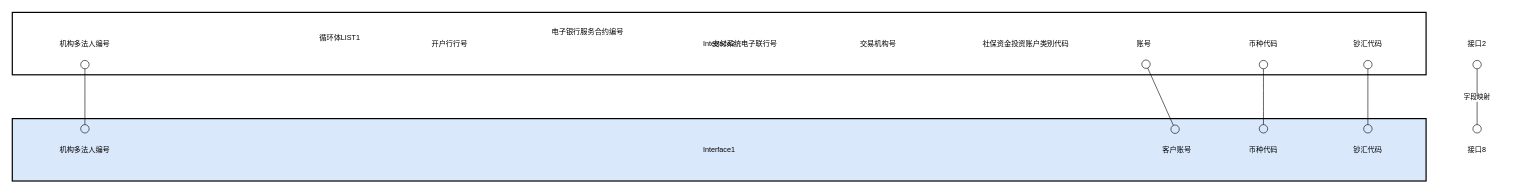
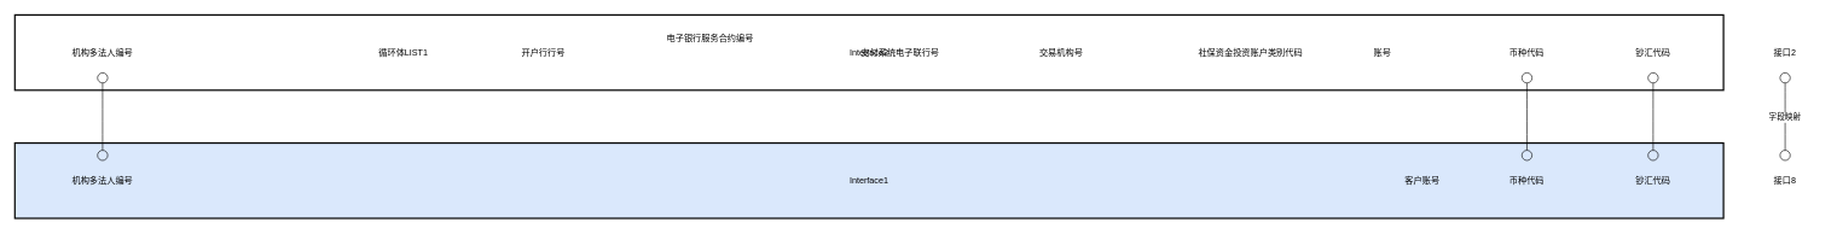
  <mxCell id="0" />
  <mxCell id="1" parent="0" />
  <mxCell id="2" value="Interface1" style="whiteSpace=wrap;strokeWidth=2;fillColor=#dae8fc;" vertex="1" parent="1"><mxGeometry x="20" y="197" width="2356" height="104" as="geometry" /></mxCell>
  <mxCell id="3" value="Interface2" style="whiteSpace=wrap;strokeWidth=2;" vertex="1" parent="1"><mxGeometry x="20" y="20" width="2356" height="104" as="geometry" /></mxCell>
  <mxCell id="4" value="接口2" style="fillColor=none;strokeColor=none;" vertex="1" parent="1"><mxGeometry x="2411" y="45" width="100" height="54" as="geometry" /></mxCell>
  <mxCell id="5" value="接口8" style="fillColor=none;strokeColor=none;" vertex="1" parent="1"><mxGeometry x="2411" y="222" width="100" height="54" as="geometry" /></mxCell>
  <mxCell id="6" value="机构多法人编号" style="fillColor=none;strokeColor=none;" vertex="1" parent="1"><mxGeometry x="55" y="45" width="172" height="54" as="geometry" /></mxCell>
- <mxCell id="7" value="循环体LIST1" style="fillColor=none;strokeColor=none;" vertex="1" overrideArrowHead="circle" parent="1"><mxGeometry x="493" y="35" width="146" height="54" as="geometry" /></mxCell>
+ <mxCell id="7" value="循环体LIST1" style="fillColor=none;strokeColor=none;" vertex="1" overrideArrowHead="circle" parent="1"><mxGeometry x="483" y="45" width="146" height="54" as="geometry" /></mxCell>
  <mxCell id="8" value="开户行行号" style="fillColor=none;strokeColor=none;" vertex="1" overrideArrowHead="circle" parent="1"><mxGeometry x="679" y="45" width="140" height="54" as="geometry" /></mxCell>
  <mxCell id="9" value="电子银行服务合约编号" style="fillColor=none;strokeColor=none;" vertex="1" overrideArrowHead="circle" parent="1"><mxGeometry x="869" y="25" width="220" height="54" as="geometry" /></mxCell>
  <mxCell id="10" value="支付系统电子联行号" style="fillColor=none;strokeColor=none;" vertex="1" overrideArrowHead="circle" parent="1"><mxGeometry x="1139" y="45" width="204" height="54" as="geometry" /></mxCell>
  <mxCell id="11" value="交易机构号" style="fillColor=none;strokeColor=none;" vertex="1" overrideArrowHead="circle" parent="1"><mxGeometry x="1393" y="45" width="140" height="54" as="geometry" /></mxCell>
- <mxCell id="12" value="社保资金投资账户类别代码" style="fillColor=none;strokeColor=none;" vertex="1" overrideArrowHead="circle" parent="1"><mxGeometry x="1583" y="45" width="252" height="54" as="geometry" /></mxCell>
+ <mxCell id="12" value="社保资金投资账户类别代码" style="fillColor=none;strokeColor=none;" vertex="1" overrideArrowHead="circle" parent="1"><mxGeometry x="1598" y="45" width="252" height="54" as="geometry" /></mxCell>
  <mxCell id="13" value="账号" style="fillColor=none;strokeColor=none;" vertex="1" parent="1"><mxGeometry x="1860" y="45" width="92" height="54" as="geometry" /></mxCell>
  <mxCell id="14" value="币种代码" style="fillColor=none;strokeColor=none;" vertex="1" parent="1"><mxGeometry x="2043" y="45" width="124" height="54" as="geometry" /></mxCell>
  <mxCell id="15" value="钞汇代码" style="fillColor=none;strokeColor=none;" vertex="1" parent="1"><mxGeometry x="2217" y="45" width="124" height="54" as="geometry" /></mxCell>
  <mxCell id="16" value="机构多法人编号" style="fillColor=none;strokeColor=none;" vertex="1" parent="1"><mxGeometry x="55" y="222" width="172" height="54" as="geometry" /></mxCell>
  <mxCell id="17" value="客户账号" style="fillColor=none;strokeColor=none;" vertex="1" parent="1"><mxGeometry x="1899" y="222" width="124" height="54" as="geometry" /></mxCell>
  <mxCell id="18" value="币种代码" style="fillColor=none;strokeColor=none;" vertex="1" parent="1"><mxGeometry x="2043" y="222" width="124" height="54" as="geometry" /></mxCell>
  <mxCell id="19" value="钞汇代码" style="fillColor=none;strokeColor=none;" vertex="1" parent="1"><mxGeometry x="2217" y="222" width="124" height="54" as="geometry" /></mxCell>
  <mxCell id="20" value="字段映射" style="curved=1;startArrow=circle;startFill=0;endArrow=circle;endFill=0;exitX=0.5;exitY=1;entryX=0.5;entryY=-0.01;rounded=0;" edge="1" parent="1" source="4" target="5"><mxGeometry relative="1" as="geometry"><Array as="points" /></mxGeometry></mxCell>
  <mxCell id="21" value="" style="curved=1;startArrow=circle;startFill=0;endArrow=circle;endFill=0;exitX=0.5;exitY=1;entryX=0.5;entryY=-0.01;rounded=0;" edge="1" parent="1" source="6" target="16"><mxGeometry relative="1" as="geometry"><Array as="points" /></mxGeometry></mxCell>
- <mxCell id="22" value="" style="curved=1;startArrow=circle;startFill=0;endArrow=circle;endFill=0;exitX=0.5;exitY=1;entryX=0.5;entryY=-0.01;rounded=0;" edge="1" parent="1" source="13" target="17"><mxGeometry relative="1" as="geometry"><Array as="points" /></mxGeometry></mxCell>
  <mxCell id="23" value="" style="curved=1;startArrow=circle;startFill=0;endArrow=circle;endFill=0;exitX=0.5;exitY=1;entryX=0.5;entryY=-0.01;rounded=0;" edge="1" parent="1" source="14" target="18"><mxGeometry relative="1" as="geometry"><Array as="points" /></mxGeometry></mxCell>
  <mxCell id="24" value="" style="curved=1;startArrow=circle;startFill=0;endArrow=circle;endFill=0;exitX=0.5;exitY=1;entryX=0.5;entryY=-0.01;rounded=0;" edge="1" parent="1" source="15" target="19"><mxGeometry relative="1" as="geometry"><Array as="points" /></mxGeometry></mxCell>
